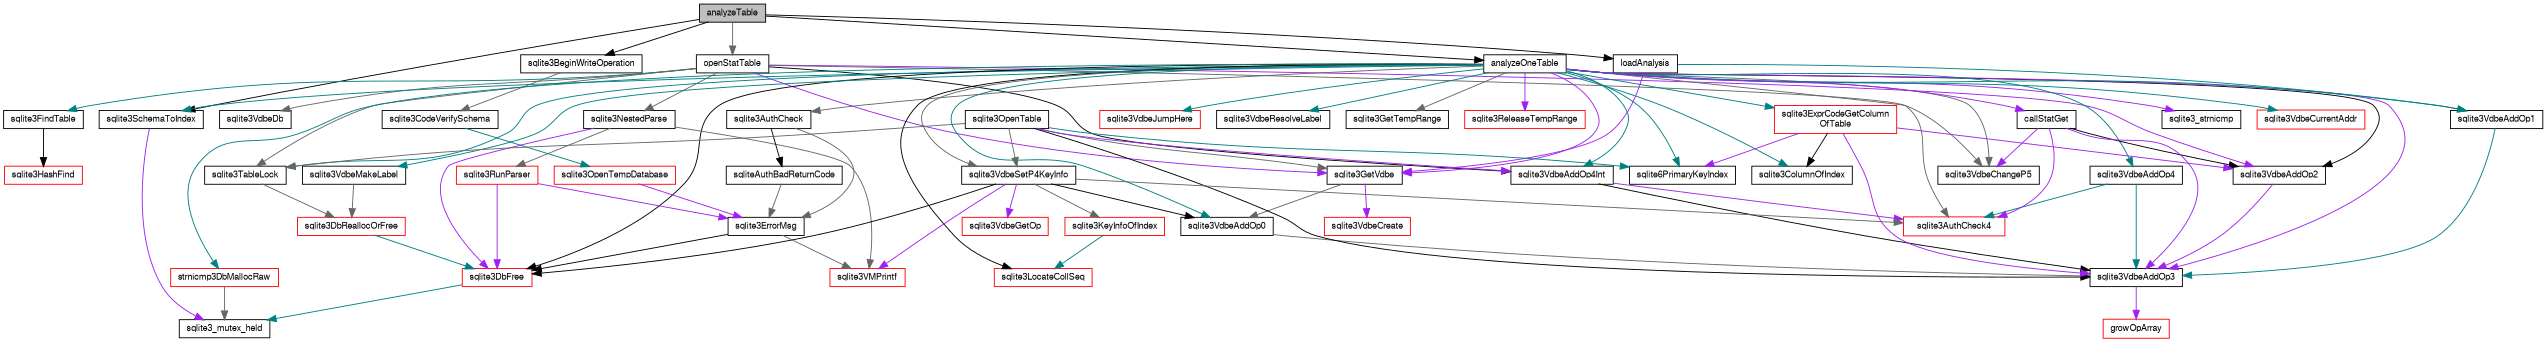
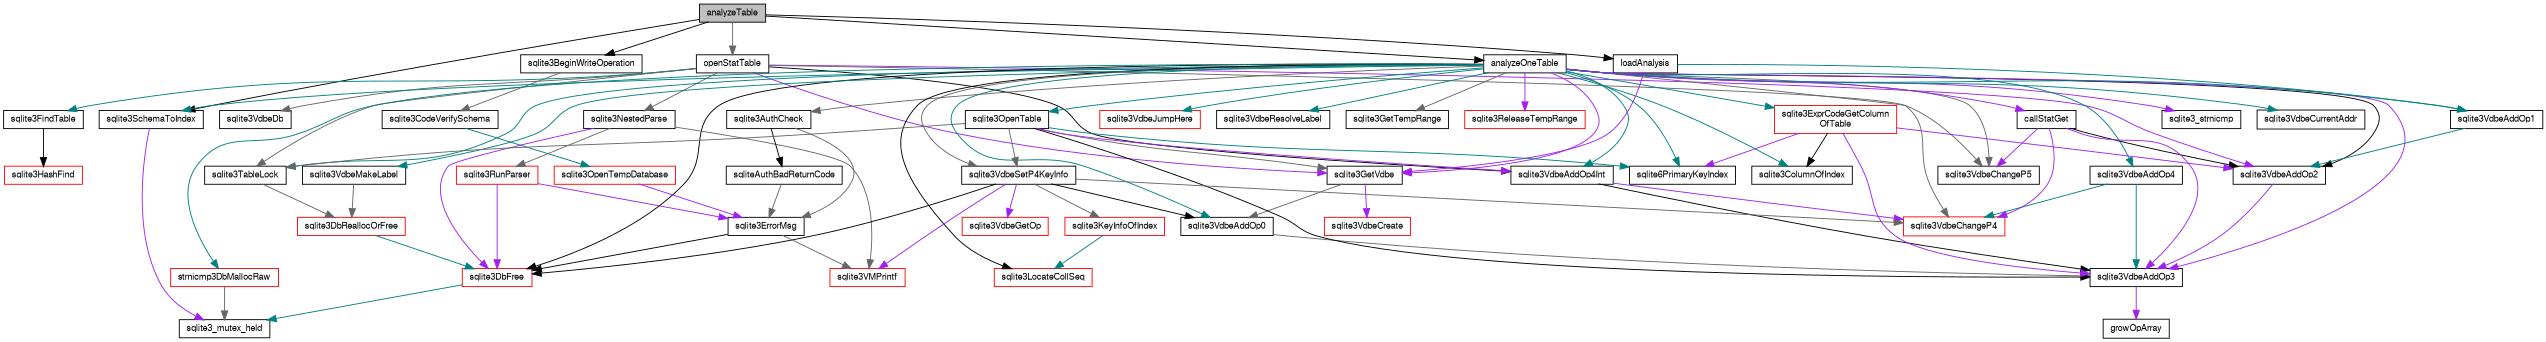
  digraph {
    rankdir=TB
    node [color=black fillcolor=white fontname=FreeSans fontsize=10 shape=record style=filled]
    edge [color=gray40 fontname=FreeSans fontsize=10 labelfontname=FreeSans labelfontsize=10 style=solid]
    n1 [fillcolor=grey75 fontcolor=black height=0.2 label=analyzeTable width=0.4]
    n2 [height=0.2 label=sqlite3SchemaToIndex width=0.4]
    n3 [height=0.2 label=sqlite3BeginWriteOperation width=0.4]
    n4 [height=0.2 label=openStatTable width=0.4]
    n5 [height=0.2 label=analyzeOneTable width=0.4]
    n6 [height=0.2 label=loadAnalysis width=0.4]
    n7 [height=0.2 label=sqlite3_mutex_held width=0.4]
    n8 [height=0.2 label=sqlite3CodeVerifySchema width=0.4]
    n9 [height=0.2 label=sqlite3GetVdbe width=0.4]
    n10 [height=0.2 label=sqlite3VdbeDb width=0.4]
    n11 [height=0.2 label=sqlite3FindTable width=0.4]
    n12 [height=0.2 label=sqlite3NestedParse width=0.4]
    n13 [height=0.2 label=sqlite3TableLock width=0.4]
    n14 [height=0.2 label=sqlite3VdbeAddOp2 width=0.4]
    n15 [height=0.2 label=sqlite3VdbeAddOp4Int width=0.4]
    n16 [height=0.2 label=sqlite3VdbeChangeP5 width=0.4]
    n17 [color=red height=0.2 label=sqlite3DbFree width=0.4]
    n18 [height=0.2 label=sqlite3VdbeAddOp0 width=0.4]
    n19 [height=0.2 label=sqlite3VdbeAddOp3 width=0.4]
-   n20 [color=red height=0.2 label=sqlite3AuthCheck4 width=0.4]
+   n20 [color=red height=0.2 label=sqlite3VdbeChangeP4 width=0.4]
    n21 [height=0.2 label=sqlite3_strnicmp width=0.4]
    n22 [height=0.2 label=sqlite3AuthCheck width=0.4]
    n23 [height=0.2 label=sqlite3OpenTable width=0.4]
    n24 [height=0.2 label=sqlite6PrimaryKeyIndex width=0.4]
    n25 [height=0.2 label=sqlite3VdbeSetP4KeyInfo width=0.4]
    n26 [color=red height=0.2 label=sqlite3LocateCollSeq width=0.4]
    n27 [height=0.2 label=sqlite3VdbeAddOp4 width=0.4]
    n28 [height=0.2 label=sqlite3VdbeAddOp1 width=0.4]
-   n29 [color=red height=0.2 label=sqlite3VdbeCurrentAddr width=0.4]
+   n29 [height=0.2 label=sqlite3VdbeCurrentAddr width=0.4]
    n30 [height=0.2 label=sqlite3VdbeMakeLabel width=0.4]
    n31 [color=red height=0.2 label=strnicmp3DbMallocRaw width=0.4]
    n32 [color=red height=0.2 label=sqlite3VdbeJumpHere width=0.4]
    n33 [height=0.2 label=sqlite3VdbeResolveLabel width=0.4]
    n34 [height=0.2 label=sqlite3GetTempRange width=0.4]
    n35 [height=0.2 label=sqlite3ColumnOfIndex width=0.4]
    n36 [color=red height=0.2 label=sqlite3ReleaseTempRange width=0.4]
    n37 [height=0.2 label=callStatGet width=0.4]
    n38 [color=red height=0.2 label="sqlite3ExprCodeGetColumn\lOfTable" width=0.4]
    n39 [color=red height=0.2 label=sqlite3OpenTempDatabase width=0.4]
    n40 [height=0.2 label=sqlite3ErrorMsg width=0.4]
    n41 [color=red height=0.2 label=sqlite3VMPrintf width=0.4]
    n42 [color=red height=0.2 label=sqlite3VdbeCreate width=0.4]
    n43 [color=red height=0.2 label=sqlite3HashFind width=0.4]
    n44 [color=red height=0.2 label=sqlite3RunParser width=0.4]
    n45 [color=red height=0.2 label=sqlite3DbReallocOrFree width=0.4]
-   n46 [color=red height=0.2 label=growOpArray width=0.4]
+   n46 [height=0.2 label=growOpArray width=0.4]
    n47 [height=0.2 label=sqliteAuthBadReturnCode width=0.4]
    n48 [color=red height=0.2 label=sqlite3KeyInfoOfIndex width=0.4]
    n49 [color=red height=0.2 label=sqlite3VdbeGetOp width=0.4]
    n1 -> n2 [color=black]
    n1 -> n3 [color=black]
    n1 -> n4
    n1 -> n5 [color=black]
    n1 -> n6 [color=black]
    n2 -> n7 [color=purple]
    n3 -> n8
    n4 -> n9 [color=purple]
    n4 -> n10
    n4 -> n11 [color=teal]
    n4 -> n12
    n4 -> n13
    n4 -> n14 [color=purple]
    n4 -> n15 [color=black]
    n4 -> n16
    n5 -> n2 [color=teal]
    n5 -> n9 [color=purple]
    n5 -> n13 [color=teal]
    n5 -> n14 [color=black]
    n5 -> n15 [color=teal]
    n5 -> n16
    n5 -> n17 [color=black]
    n5 -> n18 [color=teal]
    n5 -> n19 [color=purple]
    n5 -> n20
    n5 -> n21 [color=purple]
    n5 -> n22
+   n5 -> n23 [color=teal]
    n5 -> n24 [color=teal]
    n5 -> n25
    n5 -> n26 [color=black]
    n5 -> n27 [color=teal]
    n5 -> n28 [color=teal]
    n5 -> n29 [color=teal]
    n5 -> n30 [color=teal]
    n5 -> n31 [color=teal]
    n5 -> n32 [color=teal]
    n5 -> n33 [color=teal]
    n5 -> n34
    n5 -> n35 [color=teal]
    n5 -> n36 [color=purple]
    n5 -> n37 [color=purple]
    n5 -> n38 [color=teal]
    n6 -> n9 [color=purple]
    n6 -> n28 [color=teal]
    n8 -> n39 [color=teal]
    n9 -> n18
    n9 -> n42 [color=purple]
    n11 -> n43 [color=black]
    n12 -> n17 [color=purple]
    n12 -> n41
    n12 -> n44
    n13 -> n45
    n14 -> n19 [color=purple]
    n15 -> n19 [color=black]
    n15 -> n20 [color=purple]
    n17 -> n7 [color=teal]
    n18 -> n19
    n19 -> n46 [color=purple]
    n22 -> n40
    n22 -> n47 [color=black]
    n23 -> n9
    n23 -> n13
    n23 -> n15 [color=purple]
    n23 -> n19 [color=black]
    n23 -> n24 [color=teal]
    n23 -> n25
    n25 -> n17 [color=black]
    n25 -> n18 [color=black]
    n25 -> n20
    n25 -> n41 [color=purple]
    n25 -> n48
    n25 -> n49 [color=purple]
    n27 -> n19 [color=teal]
    n27 -> n20 [color=teal]
-   n28 -> n19 [color=teal]
+   n28 -> n14 [color=teal]
    n30 -> n45
    n31 -> n7
    n37 -> n14 [color=black]
    n37 -> n16 [color=purple]
    n37 -> n19 [color=purple]
    n37 -> n20 [color=purple]
    n38 -> n14 [color=purple]
    n38 -> n19 [color=purple]
    n38 -> n24 [color=purple]
    n38 -> n35 [color=black]
    n39 -> n40 [color=purple]
    n40 -> n17 [color=black]
    n40 -> n41
    n44 -> n17 [color=purple]
    n44 -> n40 [color=purple]
    n45 -> n17 [color=teal]
    n47 -> n40
    n48 -> n26 [color=teal]
  }
